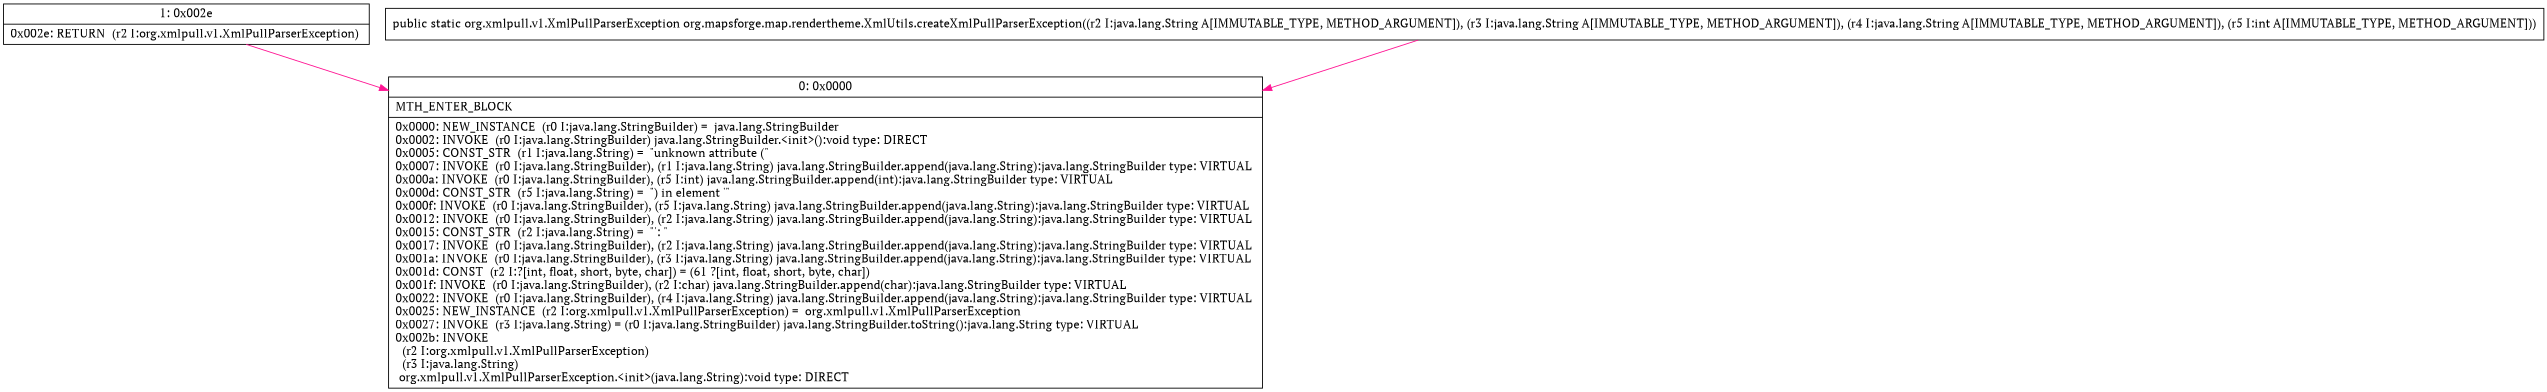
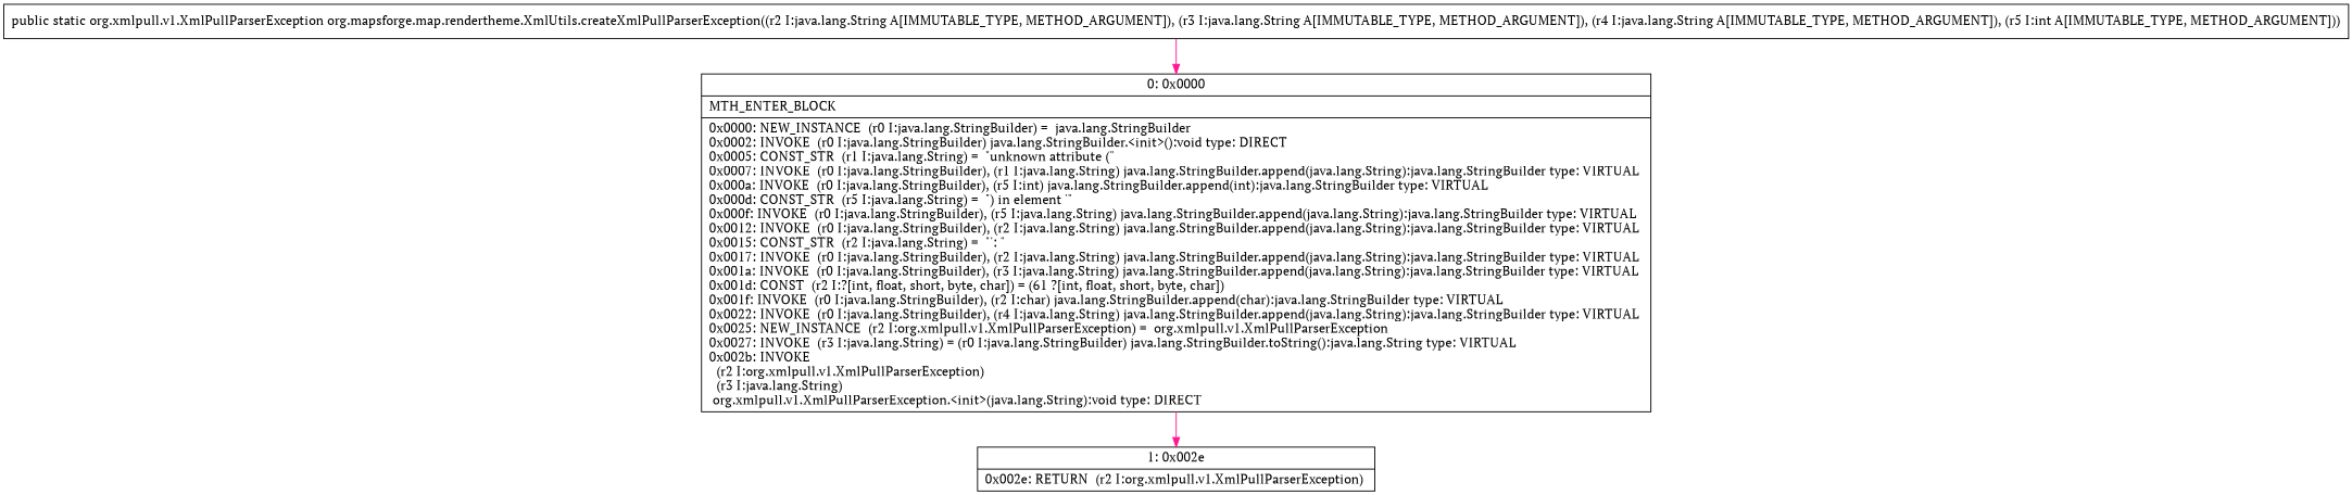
  digraph {
    fontname="PT Serif"
    node [shape=record fontname="PT Serif"]
    edge [color=deeppink fontname="PT Serif"]
    n1 [label="{0\:\ 0x0000|MTH_ENTER_BLOCK\l|0x0000: NEW_INSTANCE  (r0 I:java.lang.StringBuilder) =  java.lang.StringBuilder \l0x0002: INVOKE  (r0 I:java.lang.StringBuilder) java.lang.StringBuilder.\<init\>():void type: DIRECT \l0x0005: CONST_STR  (r1 I:java.lang.String) =  \"unknown attribute (\" \l0x0007: INVOKE  (r0 I:java.lang.StringBuilder), (r1 I:java.lang.String) java.lang.StringBuilder.append(java.lang.String):java.lang.StringBuilder type: VIRTUAL \l0x000a: INVOKE  (r0 I:java.lang.StringBuilder), (r5 I:int) java.lang.StringBuilder.append(int):java.lang.StringBuilder type: VIRTUAL \l0x000d: CONST_STR  (r5 I:java.lang.String) =  \") in element '\" \l0x000f: INVOKE  (r0 I:java.lang.StringBuilder), (r5 I:java.lang.String) java.lang.StringBuilder.append(java.lang.String):java.lang.StringBuilder type: VIRTUAL \l0x0012: INVOKE  (r0 I:java.lang.StringBuilder), (r2 I:java.lang.String) java.lang.StringBuilder.append(java.lang.String):java.lang.StringBuilder type: VIRTUAL \l0x0015: CONST_STR  (r2 I:java.lang.String) =  \"': \" \l0x0017: INVOKE  (r0 I:java.lang.StringBuilder), (r2 I:java.lang.String) java.lang.StringBuilder.append(java.lang.String):java.lang.StringBuilder type: VIRTUAL \l0x001a: INVOKE  (r0 I:java.lang.StringBuilder), (r3 I:java.lang.String) java.lang.StringBuilder.append(java.lang.String):java.lang.StringBuilder type: VIRTUAL \l0x001d: CONST  (r2 I:?[int, float, short, byte, char]) = (61 ?[int, float, short, byte, char]) \l0x001f: INVOKE  (r0 I:java.lang.StringBuilder), (r2 I:char) java.lang.StringBuilder.append(char):java.lang.StringBuilder type: VIRTUAL \l0x0022: INVOKE  (r0 I:java.lang.StringBuilder), (r4 I:java.lang.String) java.lang.StringBuilder.append(java.lang.String):java.lang.StringBuilder type: VIRTUAL \l0x0025: NEW_INSTANCE  (r2 I:org.xmlpull.v1.XmlPullParserException) =  org.xmlpull.v1.XmlPullParserException \l0x0027: INVOKE  (r3 I:java.lang.String) = (r0 I:java.lang.StringBuilder) java.lang.StringBuilder.toString():java.lang.String type: VIRTUAL \l0x002b: INVOKE  \l  (r2 I:org.xmlpull.v1.XmlPullParserException)\l  (r3 I:java.lang.String)\l org.xmlpull.v1.XmlPullParserException.\<init\>(java.lang.String):void type: DIRECT \l}"]
    n2 [label="{1\:\ 0x002e|0x002e: RETURN  (r2 I:org.xmlpull.v1.XmlPullParserException) \l}"]
    n3 [label="{public static org.xmlpull.v1.XmlPullParserException org.mapsforge.map.rendertheme.XmlUtils.createXmlPullParserException((r2 I:java.lang.String A[IMMUTABLE_TYPE, METHOD_ARGUMENT]), (r3 I:java.lang.String A[IMMUTABLE_TYPE, METHOD_ARGUMENT]), (r4 I:java.lang.String A[IMMUTABLE_TYPE, METHOD_ARGUMENT]), (r5 I:int A[IMMUTABLE_TYPE, METHOD_ARGUMENT])) }"]
-   n2 -> n1
+   n1 -> n2
    n3 -> n1
  }
